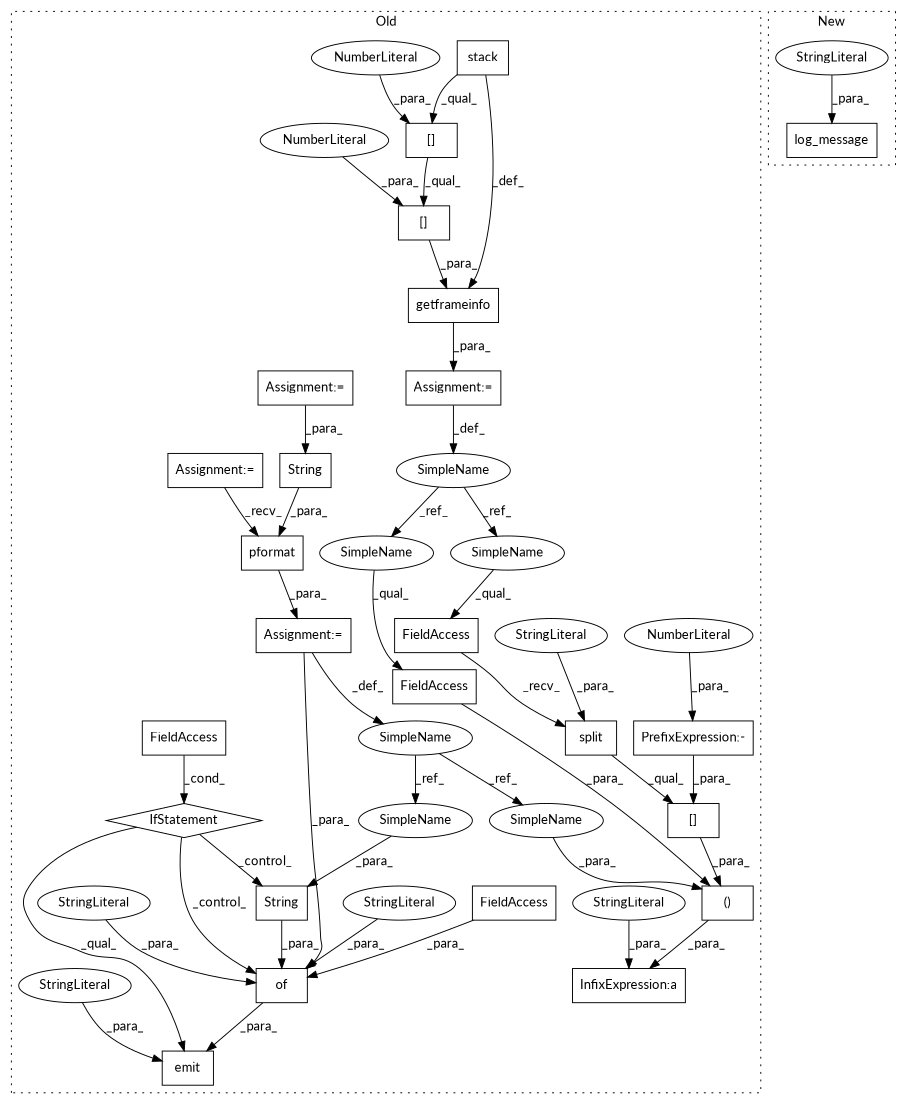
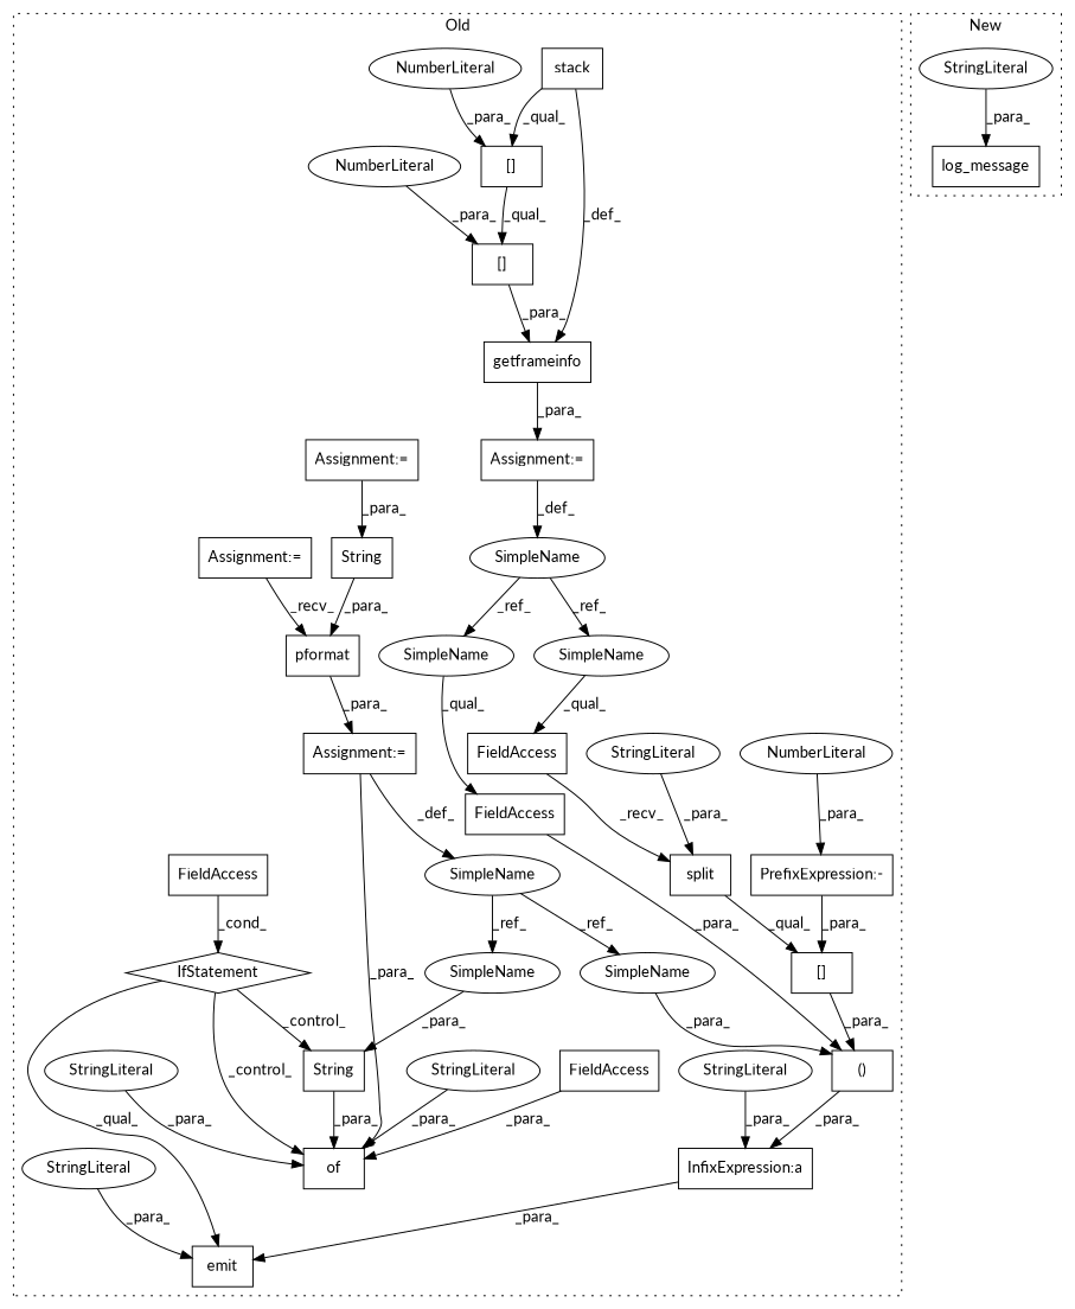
  digraph {
    fontname=Lato
    node [a=32 fontname=Lato l=6 s=2386 shape=box]
    edge [fontname=Lato]
    n1 [l="8,1" label=pformat s="2185,2208"]
    n2 [a=27 l=8 label="InfixExpression:a" s=2378]
    n3 [a=106 l=83 label="()"]
    n4 [a=2 l="34,1" label="[]" s="2386,2422"]
    n5 [l=7 label=stack s=2235]
    n6 [a=2 l="8,1" label="[]" s="2235,2244"]
    n7 [a=34 l=1 label=NumberLiteral s=2243 shape=ellipse]
    n8 [a=2 l="11,1" label="[]" s="2235,2247"]
    n9 [a=34 l=1 label=NumberLiteral s=2246 shape=ellipse]
    n10 [l="13,1" label=getframeinfo s="2222,2248"]
    n11 [l="7,1" label=String s="2193,2207"]
    n12 [l="6,1" label=split s="2402,2418"]
    n13 [a=22 l=13 label=FieldAccess s=2436]
    n14 [a=38 l=1 label="PrefixExpression:-" s=2420]
    n15 [a=34 l=1 label=NumberLiteral s=2421 shape=ellipse]
    n16 [a=42 label=SimpleName s=2215 shape=ellipse]
    n17 [a=22 l=15 label=FieldAccess]
    n18 [a=7 l=7 label="Assignment:=" s=2157]
    n19 [a=45 l=10 label=StringLiteral s=2408 shape=ellipse]
    n20 [a=45 l=12 label=StringLiteral s=2366 shape=ellipse]
    n21 [a=7 l=1 label="Assignment:=" s=2221]
    n22 [a=7 label="Assignment:=" s=2100]
    n23 [a=7 l=1 label="Assignment:=" s=2177]
    n24 [a=42 l=7 label=SimpleName s=2170 shape=ellipse]
    n25 [l="7,1" label=String s="2306,2320"]
    n26 [a=22 l=4 label=FieldAccess s=2259]
    n27 [l="3,1" label=of s="2293,2331"]
    n28 [a=22 l=2 label=FieldAccess s=2329]
    n29 [a=25 l="4,2" label=IfStatement s="2255,2263" shape=diamond]
    n30 [l="5,1" label=emit s="2277,2332"]
    n31 [a=45 label=StringLiteral s=2322 shape=ellipse]
    n32 [a=45 l=9 label=StringLiteral s=2296 shape=ellipse]
    n33 [a=45 label=StringLiteral s=2282 shape=ellipse]
    n34 [a=42 label=SimpleName s=2436 shape=ellipse]
    n35 [a=42 label=SimpleName shape=ellipse]
    n36 [a=42 l=7 label=SimpleName s=2313 shape=ellipse]
    n37 [a=42 l=7 label=SimpleName s=2462 shape=ellipse]
    n38 [l="12,1" label=log_message s="2283,2309"]
    n39 [a=45 label=StringLiteral s=2303 shape=ellipse]
    subgraph cluster_1 {
      label=Old
      style=dotted
      n1
      n2
      n3
      n4
      n5
      n6
      n7
      n8
      n9
      n10
      n11
      n12
      n13
      n14
      n15
      n16
      n17
      n18
      n19
      n20
      n21
      n22
      n23
      n24
      n25
      n26
      n27
      n28
      n29
      n30
      n31
      n32
      n33
      n34
      n35
      n36
      n37
    }
    subgraph cluster_2 {
      label=New
      style=dotted
      n38
      n39
    }
    n1 -> n23 [label=_para_]
    n3 -> n2 [label=_para_]
    n4 -> n3 [label=_para_]
    n5 -> n6 [label=_qual_]
    n5 -> n10 [label=_def_]
    n6 -> n8 [label=_qual_]
    n7 -> n6 [label=_para_]
    n8 -> n10 [label=_para_]
    n9 -> n8 [label=_para_]
    n10 -> n21 [label=_para_]
    n11 -> n1 [label=_para_]
    n12 -> n4 [label=_qual_]
    n13 -> n3 [label=_para_]
    n14 -> n4 [label=_para_]
    n15 -> n14 [label=_para_]
    n16 -> n34 [label=_ref_]
    n16 -> n35 [label=_ref_]
    n17 -> n12 [label=_recv_]
    n18 -> n11 [label=_para_]
    n19 -> n12 [label=_para_]
    n20 -> n2 [label=_para_]
    n21 -> n16 [label=_def_]
    n22 -> n1 [label=_recv_]
    n23 -> n24 [label=_def_]
    n23 -> n27 [label=_para_]
    n24 -> n36 [label=_ref_]
    n24 -> n37 [label=_ref_]
    n25 -> n27 [label=_para_]
    n26 -> n29 [label=_cond_]
-   n27 -> n30 [label=_para_]
+   n2 -> n30 [label=_para_]
    n28 -> n27 [label=_para_]
    n29 -> n25 [label=_control_]
    n29 -> n27 [label=_control_]
    n29 -> n30 [label=_qual_]
    n31 -> n27 [label=_para_]
    n32 -> n27 [label=_para_]
    n33 -> n30 [label=_para_]
    n34 -> n13 [label=_qual_]
    n35 -> n17 [label=_qual_]
    n36 -> n25 [label=_para_]
    n37 -> n3 [label=_para_]
    n39 -> n38 [label=_para_]
  }
